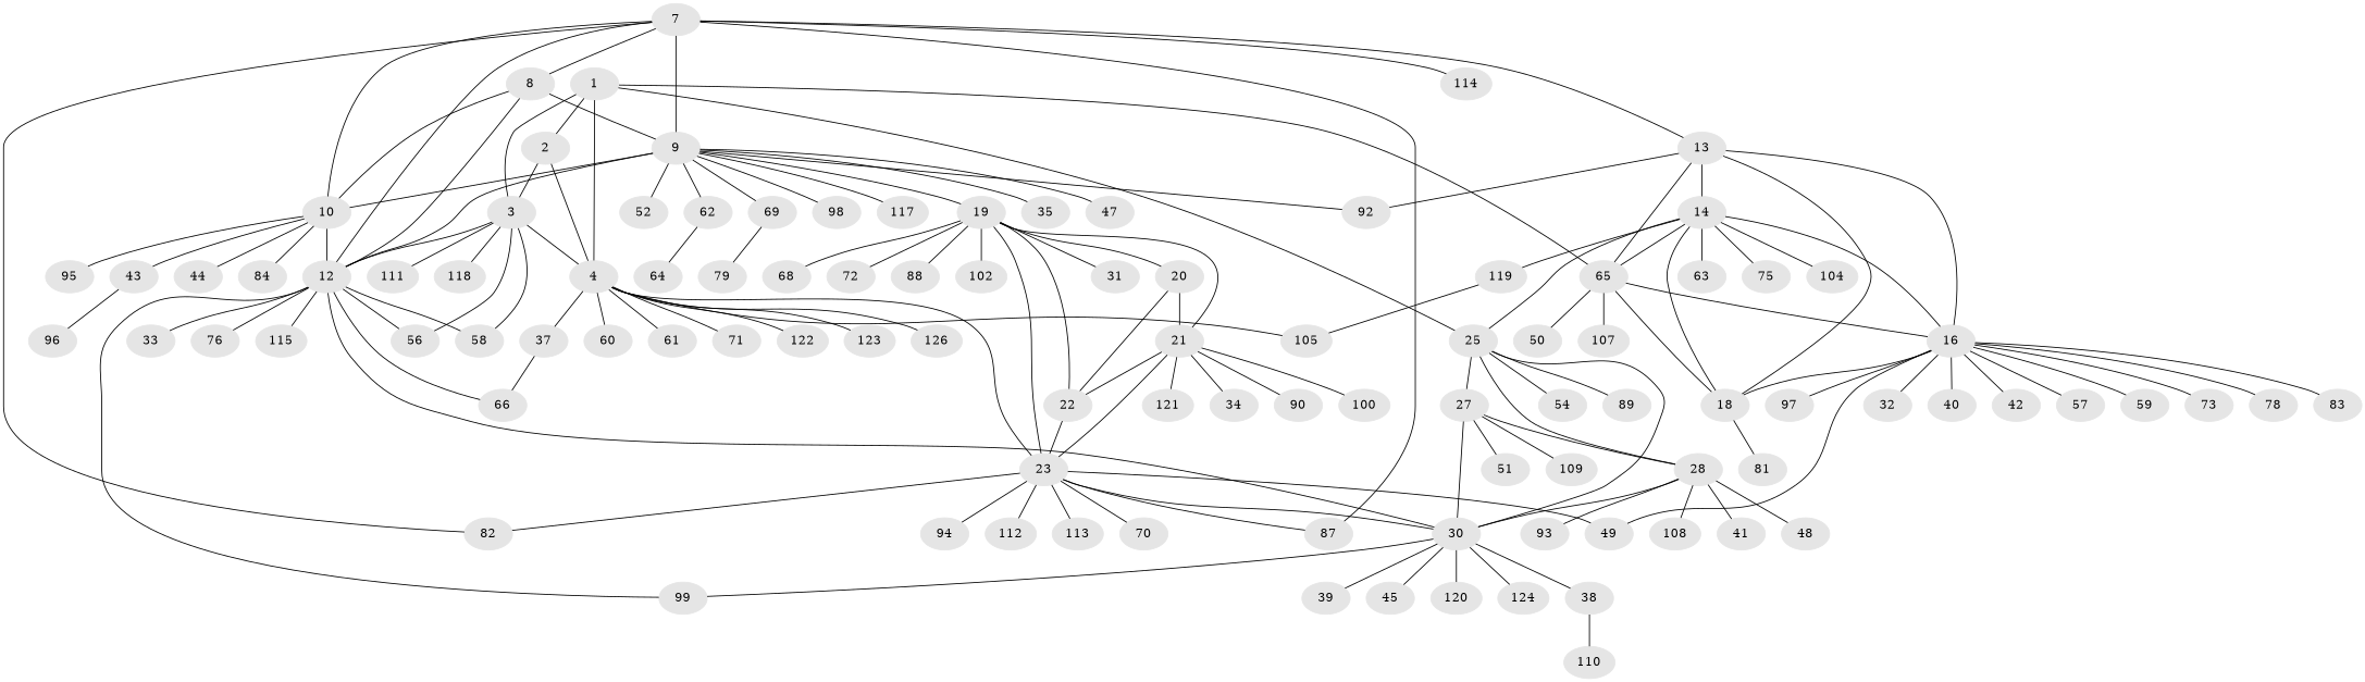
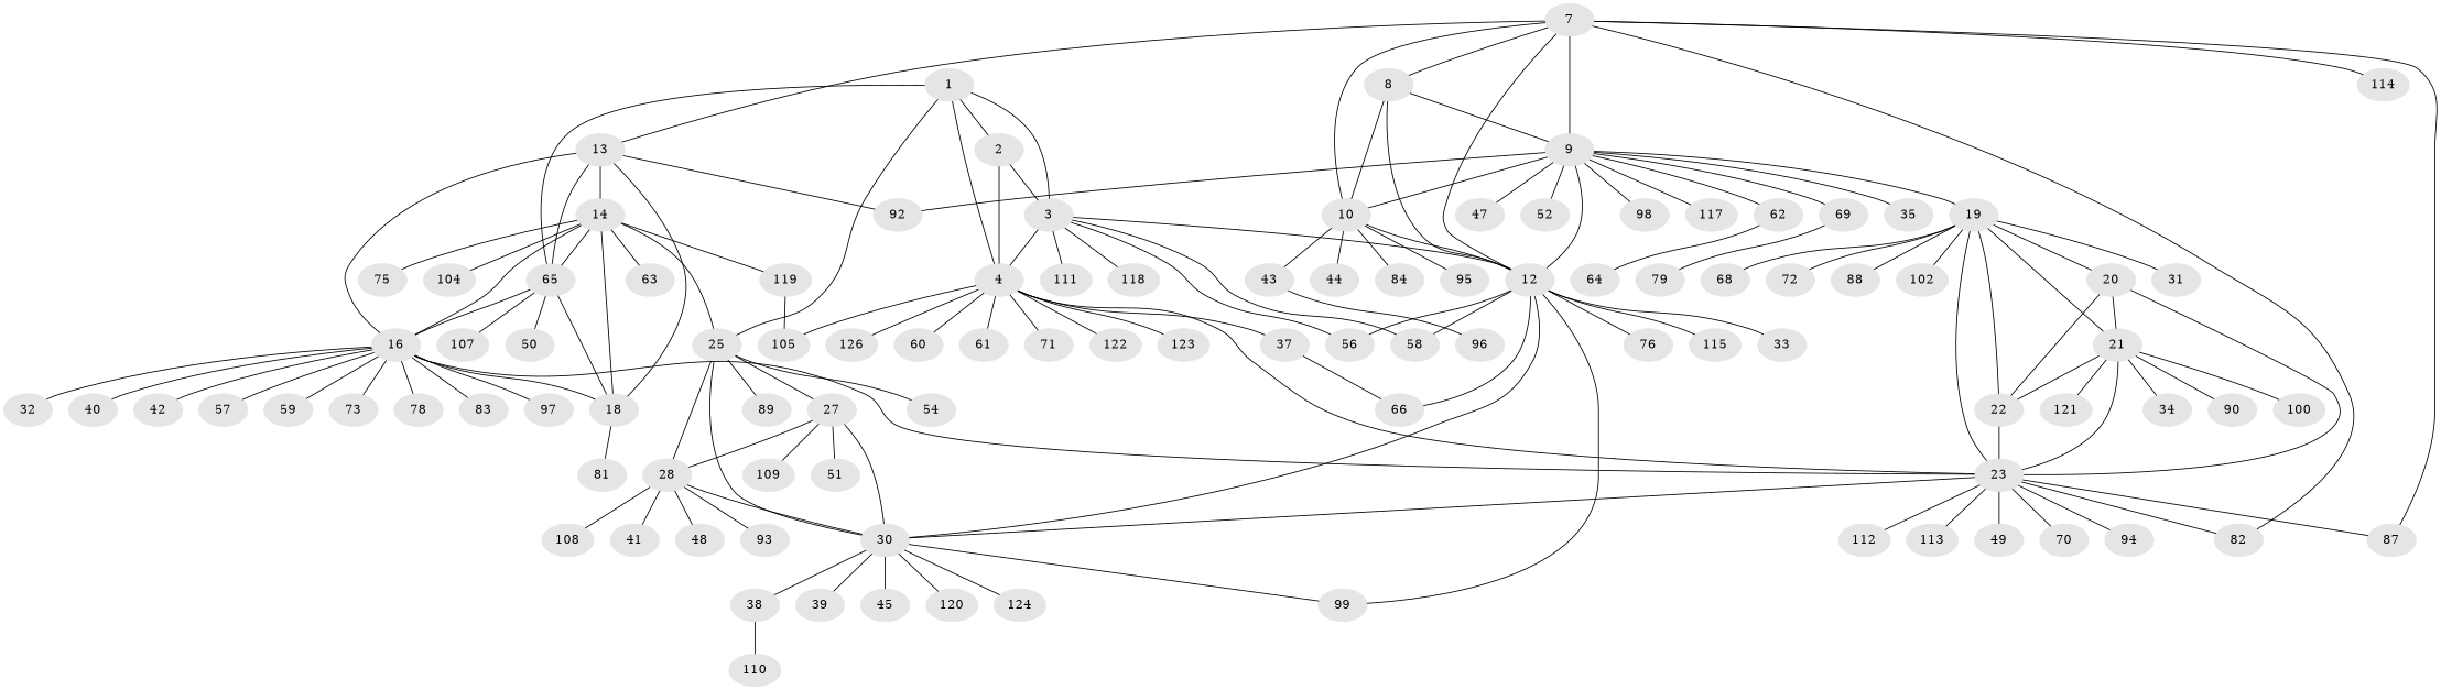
  graph {
    node [color=gray90 style=filled]
    2 [super="+46"]
    3 [super="+5"]
    4 [super="+6"]
    1
    n5 [label=65]
    25 [super="+26"]
    12 [super="+91"]
    56 [super="+80"]
    58
    111
    118
    23 [super="+24"]
    37 [super="+101"]
    60
    61
    71
    105
    122
    123
    126
    16 [super="+17"]
    18 [super="+103"]
    50
    107
    30 [super="+74"]
    27 [super="+29"]
    28 [super="+55"]
    54
    89
    33 [super="+85"]
    66
    76 [super="+86"]
    99
    115
    82
    87
    49
    70 [super="+125"]
    94
    112
    113
    7 [super="+116"]
    8
    9 [super="+11"]
    10 [super="+77"]
    13 [super="+36"]
    114
    19 [super="+65"]
    35
    47
    52
    62
    69
    92
    98
    117
    43
    44
    84
    95
    14 [super="+67"]
    20 [super="+53"]
    21 [super="+106"]
    22
    31
    68
    72
    88
    102
    64
    79
    96
    38
    39
    45
    120
    124
    63
    75
    104
    119
    32
    40
    42
    57
    59
    73
    78
    83
    97
    81
    34
    90
    100
    121
    51
    109
    41
    48
    93
    108
    110
    2 -- 3 [weight=2]
    2 -- 4 [weight=2]
    3 -- 4 [weight=4]
    3 -- 12
    3 -- 56
    3 -- 58
    3 -- 111
    3 -- 118
    4 -- 23
    4 -- 37
    4 -- 60
    4 -- 61
    4 -- 71
    4 -- 105
    4 -- 122
    4 -- 123
    4 -- 126
    1 -- 2
    1 -- 3 [weight=2]
    1 -- 4 [weight=2]
    1 -- n5
    1 -- 25
    n5 -- 16 [weight=2]
    n5 -- 18
    n5 -- 50
    n5 -- 107
    25 -- 30 [weight=2]
    25 -- 27 [weight=4]
    25 -- 28 [weight=2]
    25 -- 54
    25 -- 89
    12 -- 56
    12 -- 58
    12 -- 30
    12 -- 33
    12 -- 66
    12 -- 76
    12 -- 99
    12 -- 115
    23 -- 30
    23 -- 82
    23 -- 87
    23 -- 49
    23 -- 70
    23 -- 94
    23 -- 112
    23 -- 113
    37 -- 66
-   16 -- 49
+   16 -- 23
    16 -- 18 [weight=2]
    16 -- 32
    16 -- 40
    16 -- 42
    16 -- 57
    16 -- 59
    16 -- 73
    16 -- 78
    16 -- 83
    16 -- 97
    18 -- 81
    30 -- 99
    30 -- 38
    30 -- 39
    30 -- 45
    30 -- 120
    30 -- 124
    27 -- 30 [weight=2]
    27 -- 28 [weight=2]
    27 -- 51
    27 -- 109
    28 -- 30
    28 -- 41
    28 -- 48
    28 -- 93
    28 -- 108
    7 -- 12
    7 -- 82
    7 -- 87
    7 -- 8
    7 -- 9 [weight=2]
    7 -- 10
    7 -- 13
    7 -- 114
    8 -- 12
    8 -- 9 [weight=2]
    8 -- 10
    9 -- 12 [weight=2]
    9 -- 10 [weight=2]
    9 -- 19
    9 -- 35
    9 -- 47
    9 -- 52
    9 -- 62
    9 -- 69
    9 -- 92
    9 -- 98
    9 -- 117
    10 -- 12
    10 -- 43
    10 -- 44
    10 -- 84
    10 -- 95
    13 -- n5
    13 -- 16 [weight=2]
    13 -- 18
    13 -- 92
    13 -- 14
    19 -- 23 [weight=2]
    19 -- 20
    19 -- 21
    19 -- 22
    19 -- 31
    19 -- 68
    19 -- 72
    19 -- 88
    19 -- 102
    62 -- 64
    69 -- 79
    43 -- 96
    14 -- n5
    14 -- 25
    14 -- 16 [weight=2]
    14 -- 18
    14 -- 63
    14 -- 75
    14 -- 104
    14 -- 119
+   20 -- 23 [weight=2]
    20 -- 21
    20 -- 22
    21 -- 23 [weight=2]
    21 -- 22
    21 -- 34
    21 -- 90
    21 -- 100
    21 -- 121
    22 -- 23 [weight=2]
    38 -- 110
    119 -- 105
  }
